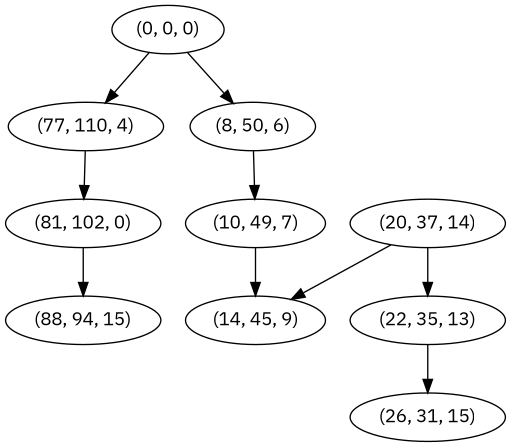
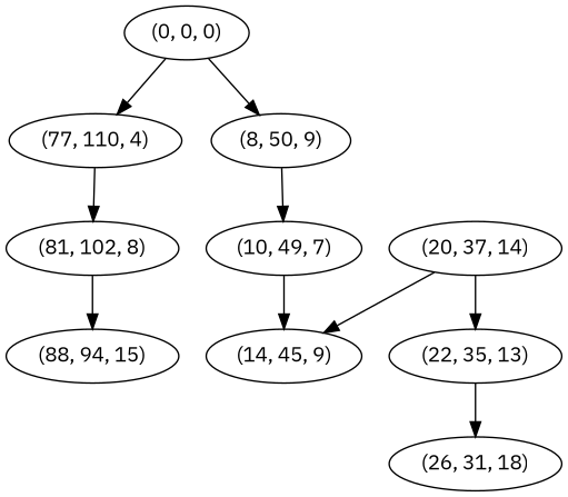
  digraph {
    fontname="IBM Plex Sans"
    node [fontname="IBM Plex Sans"]
    edge [fontname="IBM Plex Sans"]
    "(0, 0, 0)"
-   "(8, 50, 6)"
+   "(8, 50, 6)" [label="(8, 50, 9)"]
    "(77, 110, 4)"
    "(10, 49, 7)"
-   "(81, 102, 8)" [label="(81, 102, 0)"]
+   "(81, 102, 8)"
    "(14, 45, 9)"
    "(20, 37, 14)"
    n8 [label="(22, 35, 13)"]
-   "(26, 31, 18)" [label="(26, 31, 15)"]
+   "(26, 31, 18)"
    "(88, 94, 15)"
    "(0, 0, 0)" -> "(8, 50, 6)"
    "(0, 0, 0)" -> "(77, 110, 4)"
    "(8, 50, 6)" -> "(10, 49, 7)"
    "(77, 110, 4)" -> "(81, 102, 8)"
    "(10, 49, 7)" -> "(14, 45, 9)"
    "(81, 102, 8)" -> "(88, 94, 15)"
    "(20, 37, 14)" -> "(14, 45, 9)"
    "(20, 37, 14)" -> n8
    n8 -> "(26, 31, 18)"
  }
